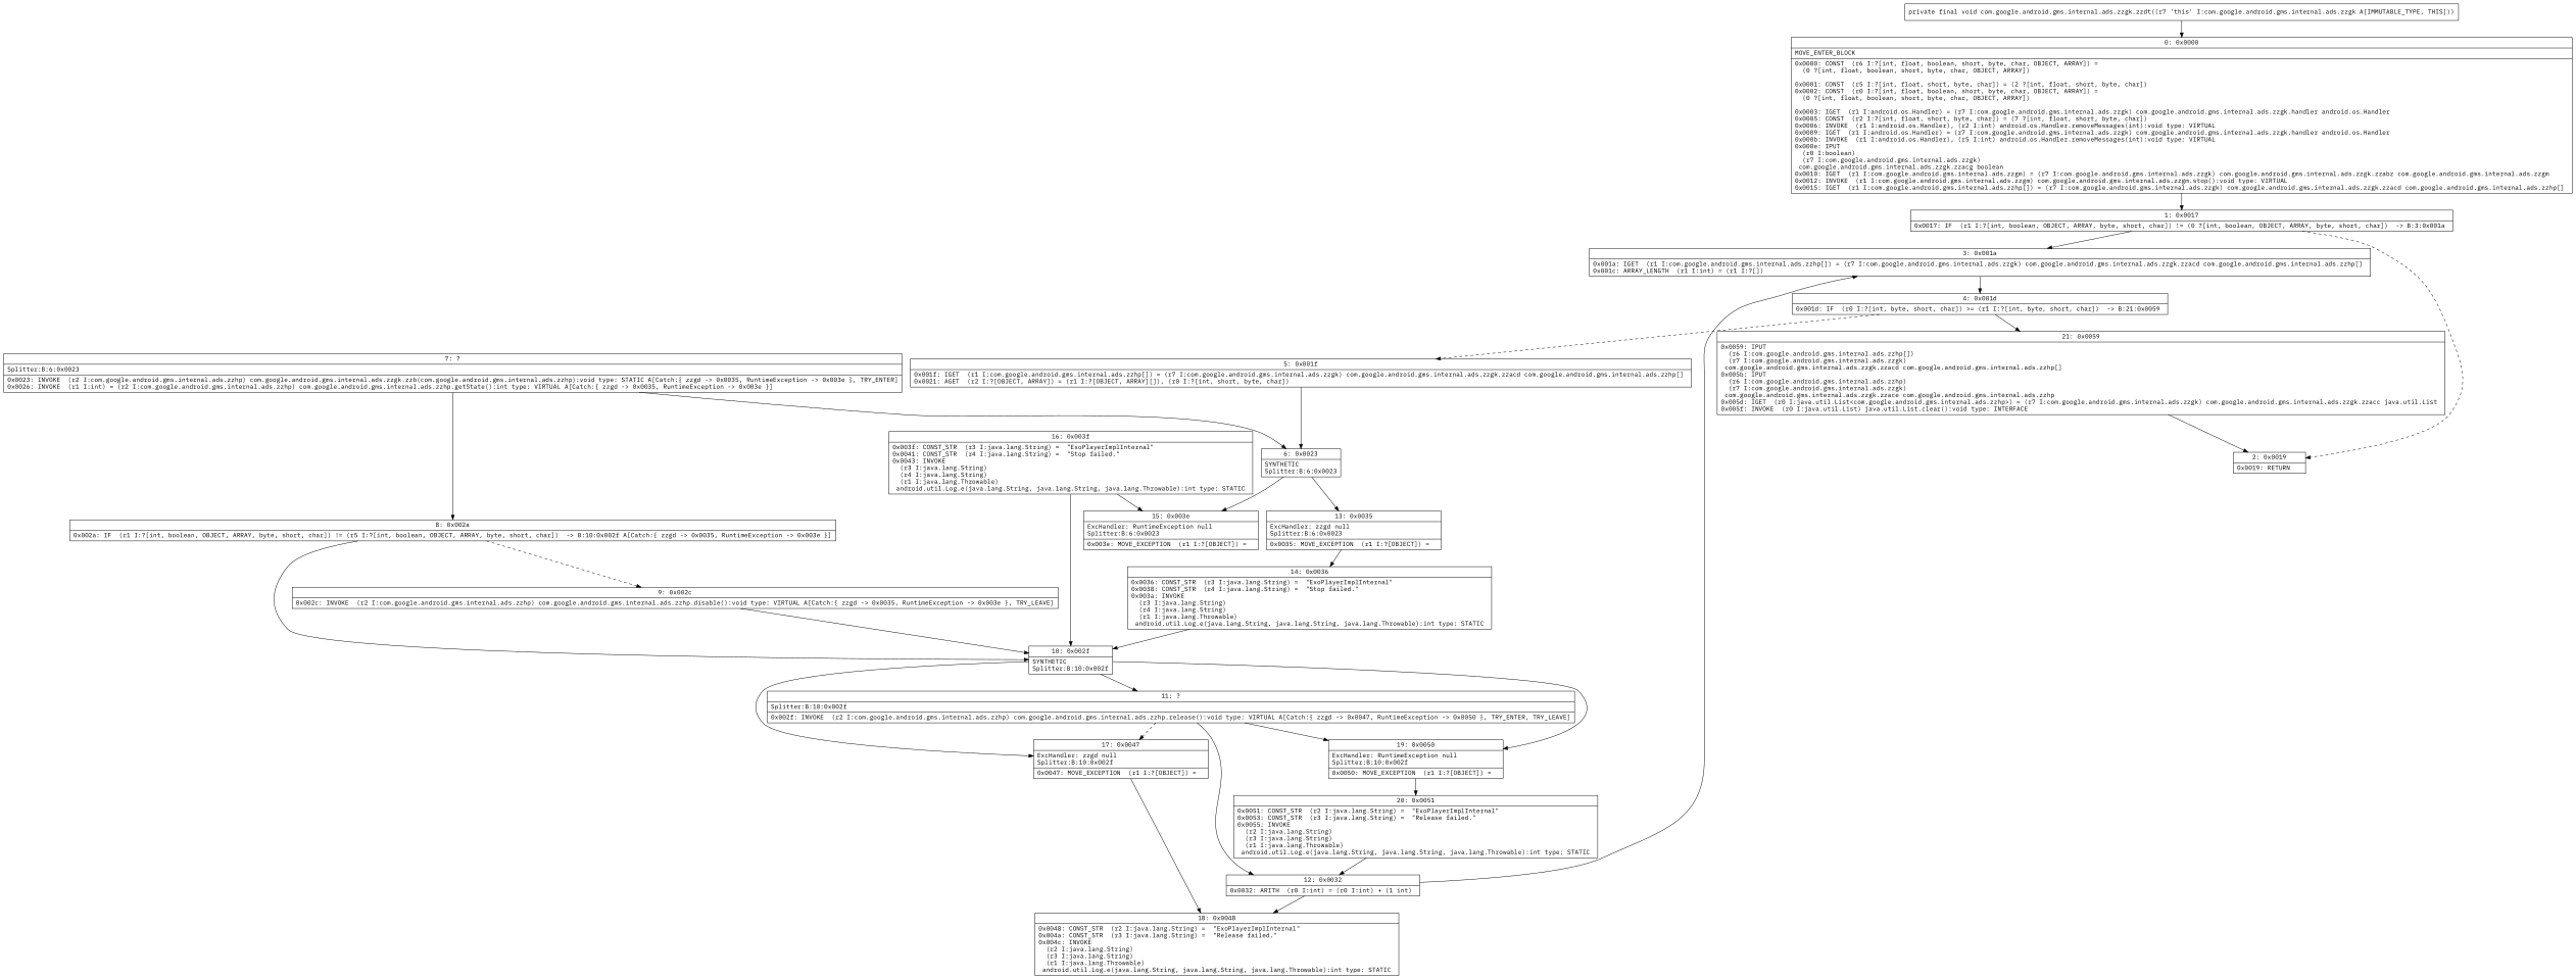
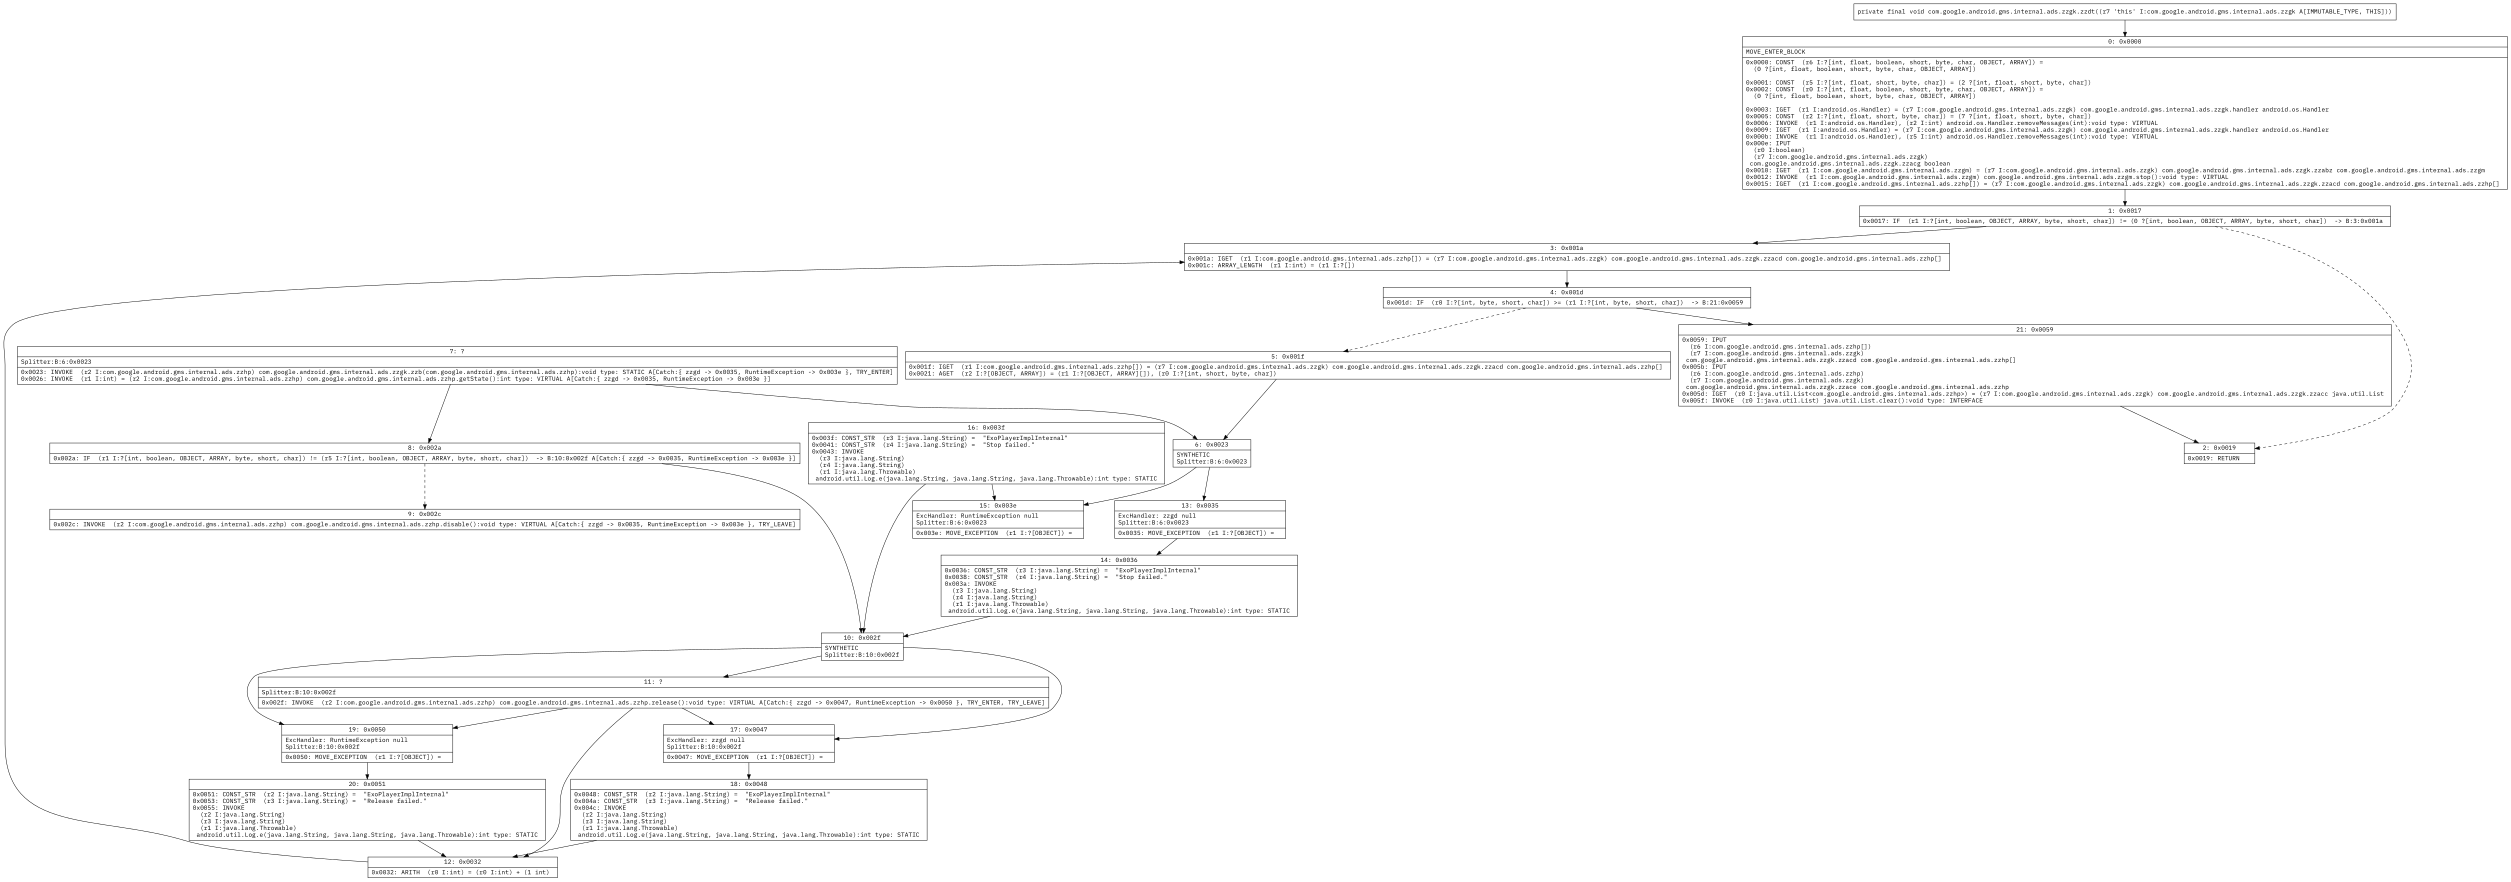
  digraph {
    fontname="IBM Plex Mono"
    node [fontname="IBM Plex Mono" shape=record]
    edge [fontname="IBM Plex Mono"]
    n1 [label="{0\:\ 0x0000|MOVE_ENTER_BLOCK\l|0x0000: CONST  (r6 I:?[int, float, boolean, short, byte, char, OBJECT, ARRAY]) = \l  (0 ?[int, float, boolean, short, byte, char, OBJECT, ARRAY])\l \l0x0001: CONST  (r5 I:?[int, float, short, byte, char]) = (2 ?[int, float, short, byte, char]) \l0x0002: CONST  (r0 I:?[int, float, boolean, short, byte, char, OBJECT, ARRAY]) = \l  (0 ?[int, float, boolean, short, byte, char, OBJECT, ARRAY])\l \l0x0003: IGET  (r1 I:android.os.Handler) = (r7 I:com.google.android.gms.internal.ads.zzgk) com.google.android.gms.internal.ads.zzgk.handler android.os.Handler \l0x0005: CONST  (r2 I:?[int, float, short, byte, char]) = (7 ?[int, float, short, byte, char]) \l0x0006: INVOKE  (r1 I:android.os.Handler), (r2 I:int) android.os.Handler.removeMessages(int):void type: VIRTUAL \l0x0009: IGET  (r1 I:android.os.Handler) = (r7 I:com.google.android.gms.internal.ads.zzgk) com.google.android.gms.internal.ads.zzgk.handler android.os.Handler \l0x000b: INVOKE  (r1 I:android.os.Handler), (r5 I:int) android.os.Handler.removeMessages(int):void type: VIRTUAL \l0x000e: IPUT  \l  (r0 I:boolean)\l  (r7 I:com.google.android.gms.internal.ads.zzgk)\l com.google.android.gms.internal.ads.zzgk.zzacg boolean \l0x0010: IGET  (r1 I:com.google.android.gms.internal.ads.zzgm) = (r7 I:com.google.android.gms.internal.ads.zzgk) com.google.android.gms.internal.ads.zzgk.zzabz com.google.android.gms.internal.ads.zzgm \l0x0012: INVOKE  (r1 I:com.google.android.gms.internal.ads.zzgm) com.google.android.gms.internal.ads.zzgm.stop():void type: VIRTUAL \l0x0015: IGET  (r1 I:com.google.android.gms.internal.ads.zzhp[]) = (r7 I:com.google.android.gms.internal.ads.zzgk) com.google.android.gms.internal.ads.zzgk.zzacd com.google.android.gms.internal.ads.zzhp[] \l}"]
    n2 [label="{1\:\ 0x0017|0x0017: IF  (r1 I:?[int, boolean, OBJECT, ARRAY, byte, short, char]) != (0 ?[int, boolean, OBJECT, ARRAY, byte, short, char])  \-\> B:3:0x001a \l}"]
    n3 [label="{2\:\ 0x0019|0x0019: RETURN   \l}"]
    n4 [label="{3\:\ 0x001a|0x001a: IGET  (r1 I:com.google.android.gms.internal.ads.zzhp[]) = (r7 I:com.google.android.gms.internal.ads.zzgk) com.google.android.gms.internal.ads.zzgk.zzacd com.google.android.gms.internal.ads.zzhp[] \l0x001c: ARRAY_LENGTH  (r1 I:int) = (r1 I:?[]) \l}"]
    n5 [label="{4\:\ 0x001d|0x001d: IF  (r0 I:?[int, byte, short, char]) \>= (r1 I:?[int, byte, short, char])  \-\> B:21:0x0059 \l}"]
    n6 [label="{5\:\ 0x001f|0x001f: IGET  (r1 I:com.google.android.gms.internal.ads.zzhp[]) = (r7 I:com.google.android.gms.internal.ads.zzgk) com.google.android.gms.internal.ads.zzgk.zzacd com.google.android.gms.internal.ads.zzhp[] \l0x0021: AGET  (r2 I:?[OBJECT, ARRAY]) = (r1 I:?[OBJECT, ARRAY][]), (r0 I:?[int, short, byte, char]) \l}"]
    n7 [label="{21\:\ 0x0059|0x0059: IPUT  \l  (r6 I:com.google.android.gms.internal.ads.zzhp[])\l  (r7 I:com.google.android.gms.internal.ads.zzgk)\l com.google.android.gms.internal.ads.zzgk.zzacd com.google.android.gms.internal.ads.zzhp[] \l0x005b: IPUT  \l  (r6 I:com.google.android.gms.internal.ads.zzhp)\l  (r7 I:com.google.android.gms.internal.ads.zzgk)\l com.google.android.gms.internal.ads.zzgk.zzace com.google.android.gms.internal.ads.zzhp \l0x005d: IGET  (r0 I:java.util.List\<com.google.android.gms.internal.ads.zzhp\>) = (r7 I:com.google.android.gms.internal.ads.zzgk) com.google.android.gms.internal.ads.zzgk.zzacc java.util.List \l0x005f: INVOKE  (r0 I:java.util.List) java.util.List.clear():void type: INTERFACE \l}"]
    n8 [label="{6\:\ 0x0023|SYNTHETIC\lSplitter:B:6:0x0023\l}"]
    n9 [label="{13\:\ 0x0035|ExcHandler: zzgd null\lSplitter:B:6:0x0023\l|0x0035: MOVE_EXCEPTION  (r1 I:?[OBJECT]) =  \l}"]
    n10 [label="{15\:\ 0x003e|ExcHandler: RuntimeException null\lSplitter:B:6:0x0023\l|0x003e: MOVE_EXCEPTION  (r1 I:?[OBJECT]) =  \l}"]
    n11 [label="{7\:\ ?|Splitter:B:6:0x0023\l|0x0023: INVOKE  (r2 I:com.google.android.gms.internal.ads.zzhp) com.google.android.gms.internal.ads.zzgk.zzb(com.google.android.gms.internal.ads.zzhp):void type: STATIC A[Catch:\{ zzgd \-\> 0x0035, RuntimeException \-\> 0x003e \}, TRY_ENTER]\l0x0026: INVOKE  (r1 I:int) = (r2 I:com.google.android.gms.internal.ads.zzhp) com.google.android.gms.internal.ads.zzhp.getState():int type: VIRTUAL A[Catch:\{ zzgd \-\> 0x0035, RuntimeException \-\> 0x003e \}]\l}"]
    n12 [label="{8\:\ 0x002a|0x002a: IF  (r1 I:?[int, boolean, OBJECT, ARRAY, byte, short, char]) != (r5 I:?[int, boolean, OBJECT, ARRAY, byte, short, char])  \-\> B:10:0x002f A[Catch:\{ zzgd \-\> 0x0035, RuntimeException \-\> 0x003e \}]\l}"]
    n13 [label="{14\:\ 0x0036|0x0036: CONST_STR  (r3 I:java.lang.String) =  \"ExoPlayerImplInternal\" \l0x0038: CONST_STR  (r4 I:java.lang.String) =  \"Stop failed.\" \l0x003a: INVOKE  \l  (r3 I:java.lang.String)\l  (r4 I:java.lang.String)\l  (r1 I:java.lang.Throwable)\l android.util.Log.e(java.lang.String, java.lang.String, java.lang.Throwable):int type: STATIC \l}"]
    n14 [label="{9\:\ 0x002c|0x002c: INVOKE  (r2 I:com.google.android.gms.internal.ads.zzhp) com.google.android.gms.internal.ads.zzhp.disable():void type: VIRTUAL A[Catch:\{ zzgd \-\> 0x0035, RuntimeException \-\> 0x003e \}, TRY_LEAVE]\l}"]
    n15 [label="{10\:\ 0x002f|SYNTHETIC\lSplitter:B:10:0x002f\l}"]
    n16 [label="{11\:\ ?|Splitter:B:10:0x002f\l|0x002f: INVOKE  (r2 I:com.google.android.gms.internal.ads.zzhp) com.google.android.gms.internal.ads.zzhp.release():void type: VIRTUAL A[Catch:\{ zzgd \-\> 0x0047, RuntimeException \-\> 0x0050 \}, TRY_ENTER, TRY_LEAVE]\l}"]
    n17 [label="{17\:\ 0x0047|ExcHandler: zzgd null\lSplitter:B:10:0x002f\l|0x0047: MOVE_EXCEPTION  (r1 I:?[OBJECT]) =  \l}"]
    n18 [label="{19\:\ 0x0050|ExcHandler: RuntimeException null\lSplitter:B:10:0x002f\l|0x0050: MOVE_EXCEPTION  (r1 I:?[OBJECT]) =  \l}"]
    n19 [label="{12\:\ 0x0032|0x0032: ARITH  (r0 I:int) = (r0 I:int) + (1 int) \l}"]
    n20 [label="{18\:\ 0x0048|0x0048: CONST_STR  (r2 I:java.lang.String) =  \"ExoPlayerImplInternal\" \l0x004a: CONST_STR  (r3 I:java.lang.String) =  \"Release failed.\" \l0x004c: INVOKE  \l  (r2 I:java.lang.String)\l  (r3 I:java.lang.String)\l  (r1 I:java.lang.Throwable)\l android.util.Log.e(java.lang.String, java.lang.String, java.lang.Throwable):int type: STATIC \l}"]
    n21 [label="{20\:\ 0x0051|0x0051: CONST_STR  (r2 I:java.lang.String) =  \"ExoPlayerImplInternal\" \l0x0053: CONST_STR  (r3 I:java.lang.String) =  \"Release failed.\" \l0x0055: INVOKE  \l  (r2 I:java.lang.String)\l  (r3 I:java.lang.String)\l  (r1 I:java.lang.Throwable)\l android.util.Log.e(java.lang.String, java.lang.String, java.lang.Throwable):int type: STATIC \l}"]
    n22 [label="{16\:\ 0x003f|0x003f: CONST_STR  (r3 I:java.lang.String) =  \"ExoPlayerImplInternal\" \l0x0041: CONST_STR  (r4 I:java.lang.String) =  \"Stop failed.\" \l0x0043: INVOKE  \l  (r3 I:java.lang.String)\l  (r4 I:java.lang.String)\l  (r1 I:java.lang.Throwable)\l android.util.Log.e(java.lang.String, java.lang.String, java.lang.Throwable):int type: STATIC \l}"]
    n23 [label="{private final void com.google.android.gms.internal.ads.zzgk.zzdt((r7 'this' I:com.google.android.gms.internal.ads.zzgk A[IMMUTABLE_TYPE, THIS])) }"]
    n1 -> n2
    n2 -> n3 [style=dashed]
    n2 -> n4
    n4 -> n5
    n5 -> n6 [style=dashed]
    n5 -> n7
    n6 -> n8
    n7 -> n3
    n8 -> n9
    n8 -> n10
    n9 -> n13
    n11 -> n8
    n11 -> n12
    n12 -> n14 [style=dashed]
    n12 -> n15
    n13 -> n15
-   n14 -> n15
    n15 -> n16
    n15 -> n17
    n15 -> n18
-   n16 -> n17 [style=dashed]
+   n16 -> n17
    n16 -> n18
    n16 -> n19
    n17 -> n20
    n18 -> n21
    n19 -> n4
-   n19 -> n20
+   n20 -> n19
    n21 -> n19
    n22 -> n10
    n22 -> n15
    n23 -> n1
  }
